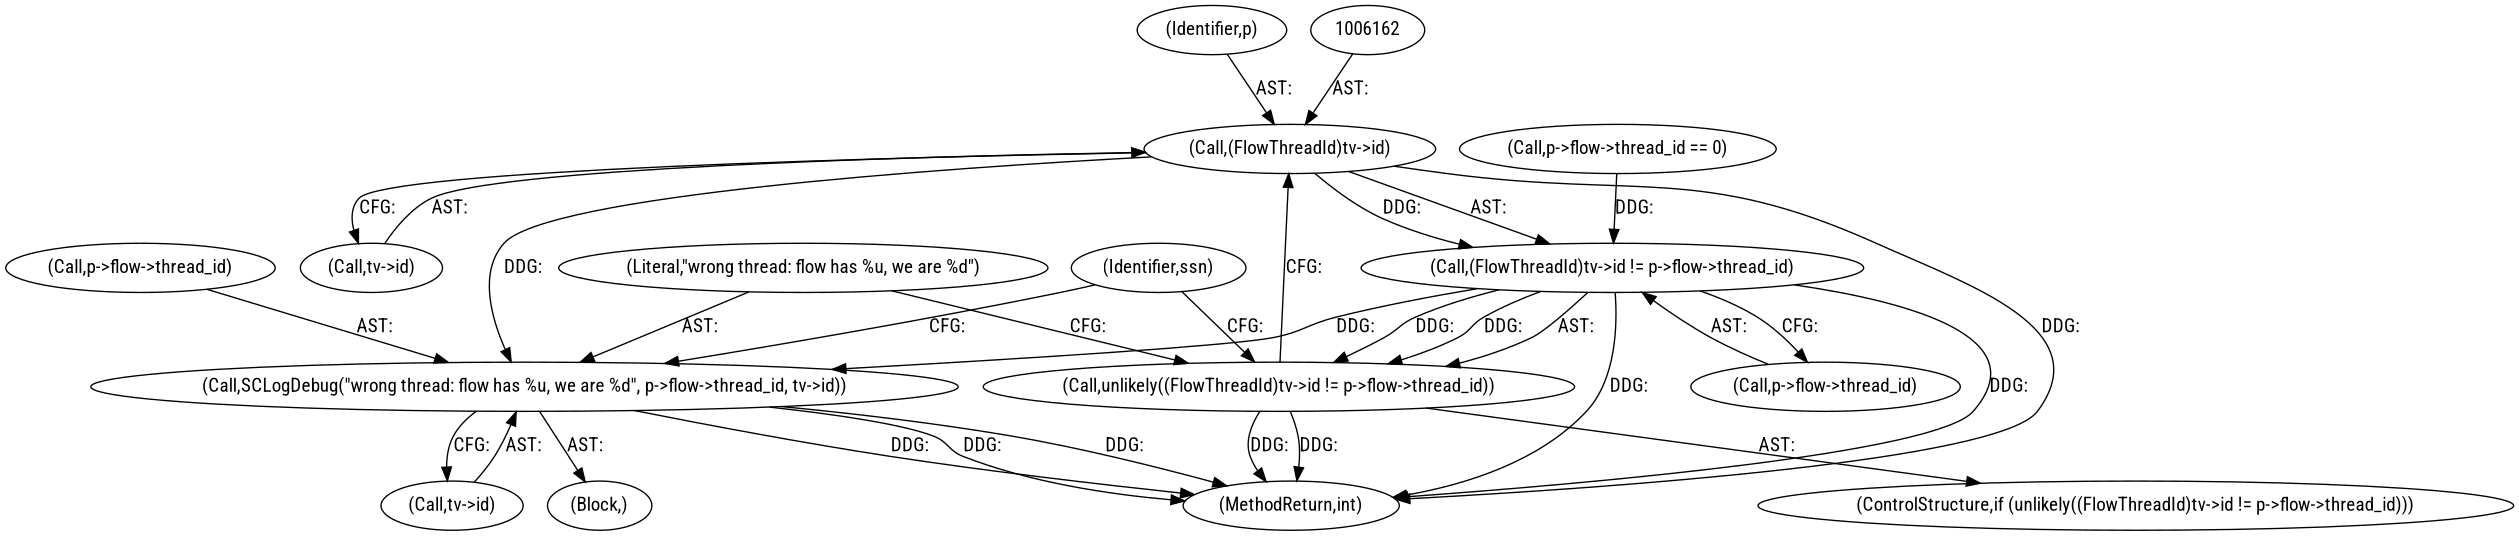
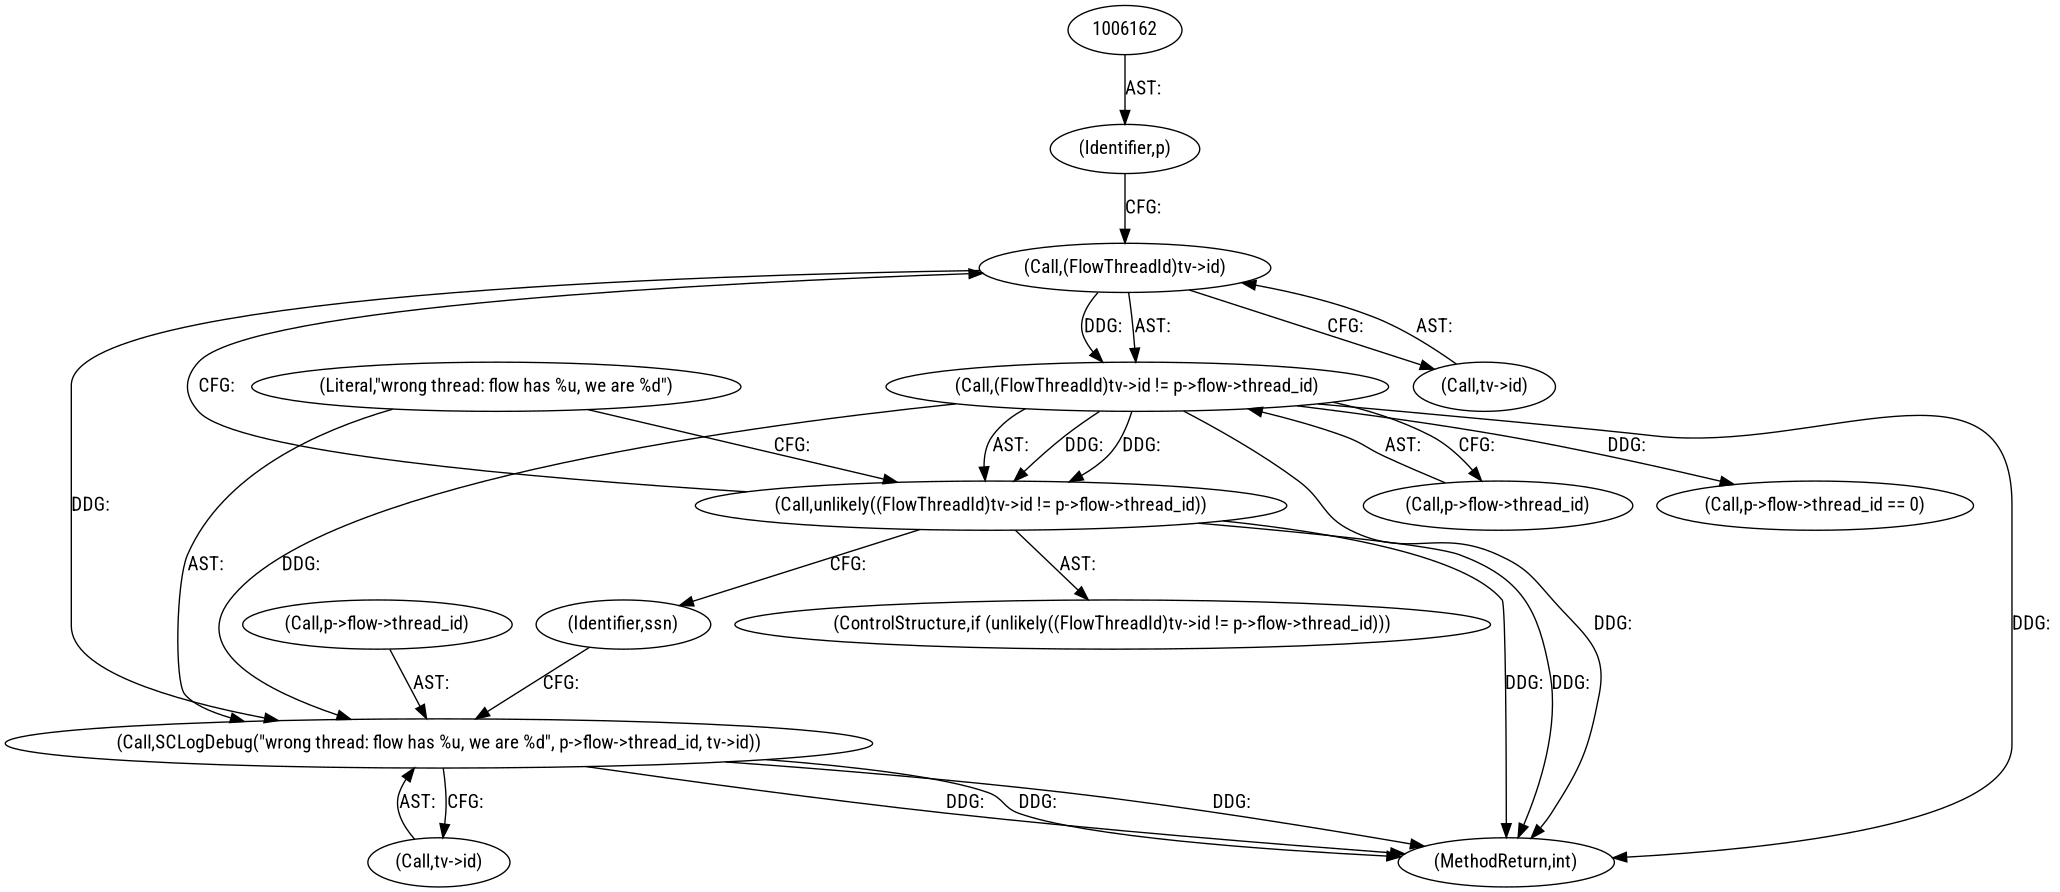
  digraph {
    fontname="Roboto Condensed"
    node [fontname="Roboto Condensed"]
    edge [fontname="Roboto Condensed"]
    n1 [label="(Call,(FlowThreadId)tv->id)"]
    n2 [label="(Call,(FlowThreadId)tv->id != p->flow->thread_id)"]
    n3 [label="(Call,SCLogDebug(\"wrong thread: flow has %u, we are %d\", p->flow->thread_id, tv->id))"]
    n4 [label="(MethodReturn,int)"]
    n5 [label="(Call,tv->id)"]
    n6 [label="(Call,unlikely((FlowThreadId)tv->id != p->flow->thread_id))"]
    n7 [label="(Call,p->flow->thread_id)"]
    n8 [label="(Call,tv->id)"]
-   n9 [label="(Block,)"]
    n10 [label="(ControlStructure,if (unlikely((FlowThreadId)tv->id != p->flow->thread_id)))"]
    n11 [label="(Identifier,p)"]
    n12 [label="(Call,p->flow->thread_id == 0)"]
    n13 [label="(Call,p->flow->thread_id)"]
    n14 [label="(Identifier,ssn)"]
    n15 [label="(Literal,\"wrong thread: flow has %u, we are %d\")"]
    n16 [label=1006162]
    n1 -> n2 [label="AST: "]
    n1 -> n2 [label="DDG: "]
    n1 -> n3 [label="DDG: "]
-   n1 -> n4 [label="DDG: "]
    n1 -> n5 [label="CFG: "]
    n2 -> n3 [label="DDG: "]
    n2 -> n4 [label="DDG: "]
    n2 -> n4 [label="DDG: "]
    n2 -> n6 [label="AST: "]
    n2 -> n6 [label="DDG: "]
    n2 -> n6 [label="DDG: "]
    n2 -> n7 [label="CFG: "]
    n3 -> n4 [label="DDG: "]
    n3 -> n4 [label="DDG: "]
    n3 -> n4 [label="DDG: "]
    n3 -> n8 [label="CFG: "]
-   n3 -> n9 [label="AST: "]
    n5 -> n1 [label="AST: "]
    n6 -> n1 [label="CFG: "]
    n6 -> n4 [label="DDG: "]
    n6 -> n4 [label="DDG: "]
    n6 -> n10 [label="AST: "]
    n7 -> n2 [label="AST: "]
    n8 -> n3 [label="AST: "]
-   n11 -> n1 [label="AST: "]
-   n12 -> n2 [label="DDG: "]
+   n11 -> n1 [label="CFG: "]
+   n2 -> n12 [label="DDG: "]
    n13 -> n3 [label="AST: "]
    n14 -> n3 [label="CFG: "]
-   n14 -> n6 [label="CFG: "]
+   n6 -> n14 [label="CFG: "]
    n15 -> n3 [label="AST: "]
    n15 -> n6 [label="CFG: "]
-   n16 -> n1 [label="AST: "]
+   n16 -> n11 [label="AST: "]
  }
